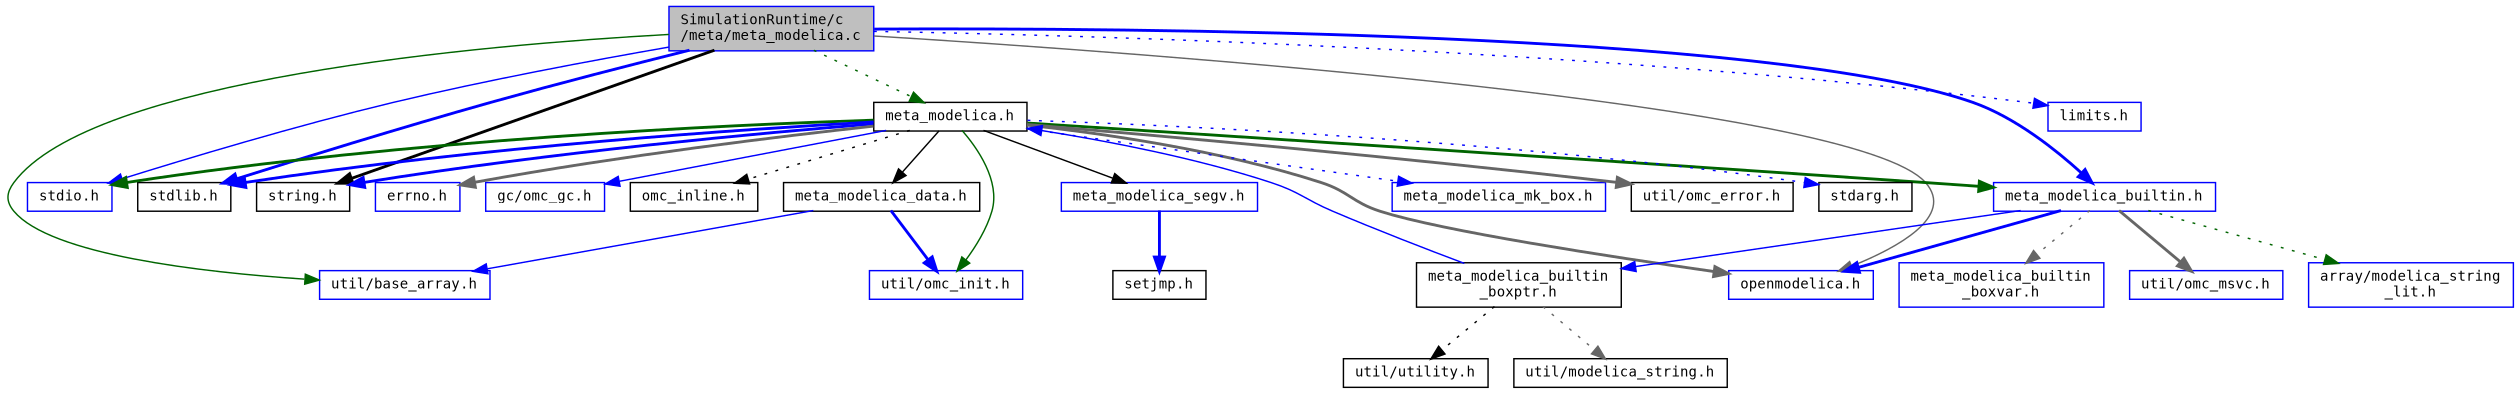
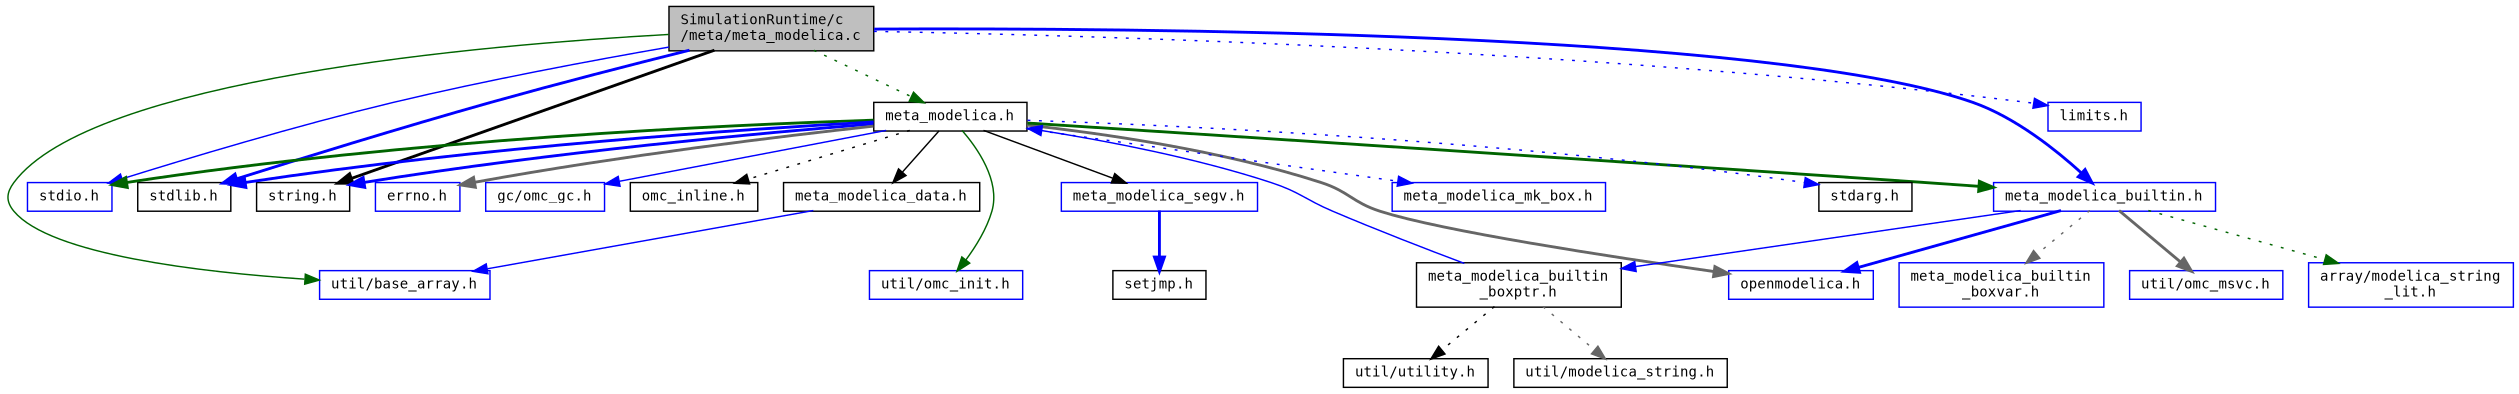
  digraph {
    fontname="DejaVu Sans Mono"
    node [color=blue fillcolor=white fontname="DejaVu Sans Mono" fontsize=10 shape=record style=filled]
    edge [color=blue fontname="DejaVu Sans Mono" fontsize=10 labelfontname=Helvetica labelfontsize=10 style=bold]
-   n1 [fillcolor=grey75 fontcolor=black height=0.2 label="SimulationRuntime/c\l/meta/meta_modelica.c" width=0.4]
+   n1 [color=black fillcolor=grey75 fontcolor=black height=0.2 label="SimulationRuntime/c\l/meta/meta_modelica.c" width=0.4]
    n2 [height=0.2 label="openmodelica.h" width=0.4]
    n3 [color=black height=0.2 label="meta_modelica.h" width=0.4]
    n4 [height=0.2 label="stdio.h" width=0.4]
    n5 [color=black height=0.2 label="stdlib.h" width=0.4]
    n6 [color=black height=0.2 label="string.h" width=0.4]
    n7 [height=0.2 label="util/base_array.h" width=0.4]
    n8 [height=0.2 label="meta_modelica_builtin.h" width=0.4]
    n9 [height=0.2 label="limits.h" width=0.4]
    n10 [color=black height=0.2 label="stdarg.h" width=0.4]
    n11 [height=0.2 label="errno.h" width=0.4]
    n12 [height=0.2 label="gc/omc_gc.h" width=0.4]
    n13 [color=black height=0.2 label="omc_inline.h" width=0.4]
    n14 [color=black height=0.2 label="meta_modelica_data.h" width=0.4]
    n15 [height=0.2 label="util/omc_init.h" width=0.4]
    n16 [height=0.2 label="meta_modelica_mk_box.h" width=0.4]
    n17 [height=0.2 label="meta_modelica_segv.h" width=0.4]
-   n18 [color=black height=0.2 label="util/omc_error.h" width=0.4]
    n19 [height=0.2 label="util/omc_msvc.h" width=0.4]
    n20 [color=black height=0.2 label="meta_modelica_builtin\l_boxptr.h" width=0.4]
    n21 [height=0.2 label="array/modelica_string\l_lit.h" width=0.4]
    n22 [height=0.2 label="meta_modelica_builtin\l_boxvar.h" width=0.4]
    n23 [color=black height=0.2 label="setjmp.h" width=0.4]
    n24 [color=black height=0.2 label="util/utility.h" width=0.4]
    n25 [color=black height=0.2 label="util/modelica_string.h" width=0.4]
-   n1 -> n2 [color=gray40 style=solid]
    n1 -> n3 [color=darkgreen style=dotted]
    n1 -> n4 [style=solid]
    n1 -> n5
    n1 -> n6 [color=black]
    n1 -> n7 [color=darkgreen style=solid]
    n1 -> n8
    n1 -> n9 [style=dotted]
    n3 -> n2 [color=gray40]
    n3 -> n4 [color=darkgreen]
    n3 -> n5
    n3 -> n6
    n3 -> n8 [color=darkgreen]
    n3 -> n10 [style=dotted]
    n3 -> n11 [color=gray40]
    n3 -> n12 [style=solid]
    n3 -> n13 [color=black style=dotted]
    n3 -> n14 [color=black style=solid]
    n3 -> n15 [color=darkgreen style=solid]
    n3 -> n16 [style=dotted]
    n3 -> n17 [color=black style=solid]
-   n3 -> n18 [color=gray40]
    n8 -> n2
    n8 -> n19 [color=gray40]
    n8 -> n20 [style=solid]
    n8 -> n21 [color=darkgreen style=dotted]
    n8 -> n22 [color=gray40 style=dotted]
    n14 -> n7 [style=solid]
-   n14 -> n15
    n17 -> n23
    n20 -> n3 [style=solid]
    n20 -> n24 [color=black style=dotted]
    n20 -> n25 [color=gray40 style=dotted]
  }
